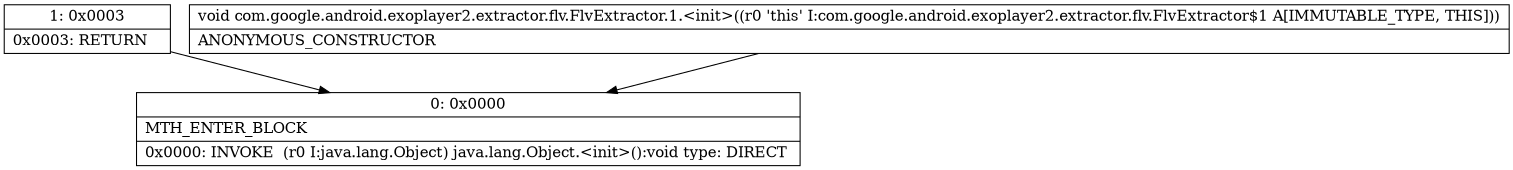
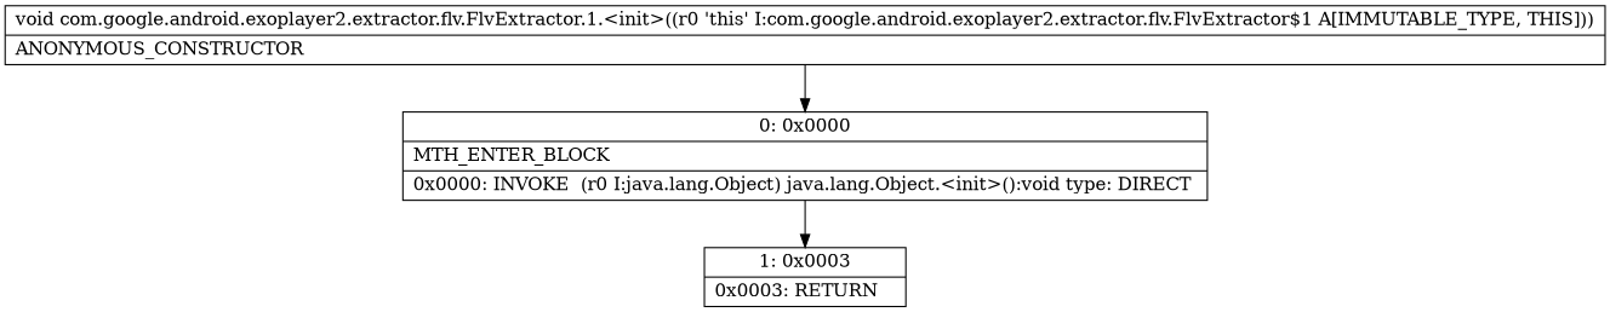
  digraph {
    node [shape=record]
    n1 [label="{0\:\ 0x0000|MTH_ENTER_BLOCK\l|0x0000: INVOKE  (r0 I:java.lang.Object) java.lang.Object.\<init\>():void type: DIRECT \l}"]
    n2 [label="{1\:\ 0x0003|0x0003: RETURN   \l}"]
    n3 [label="{void com.google.android.exoplayer2.extractor.flv.FlvExtractor.1.\<init\>((r0 'this' I:com.google.android.exoplayer2.extractor.flv.FlvExtractor$1 A[IMMUTABLE_TYPE, THIS]))  | ANONYMOUS_CONSTRUCTOR\l}"]
-   n2 -> n1
+   n1 -> n2
    n3 -> n1
  }
